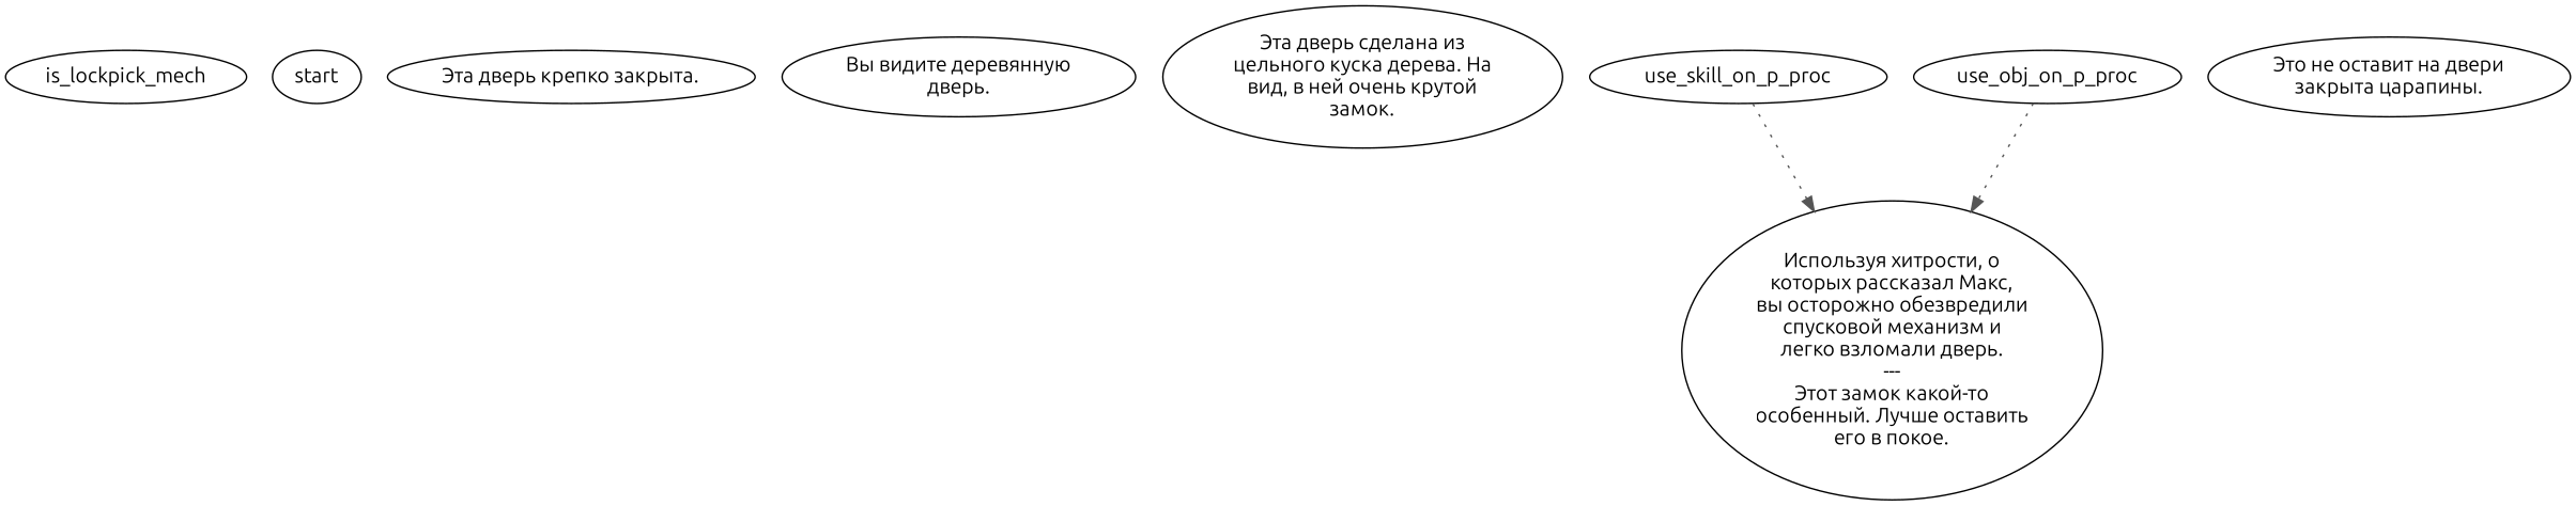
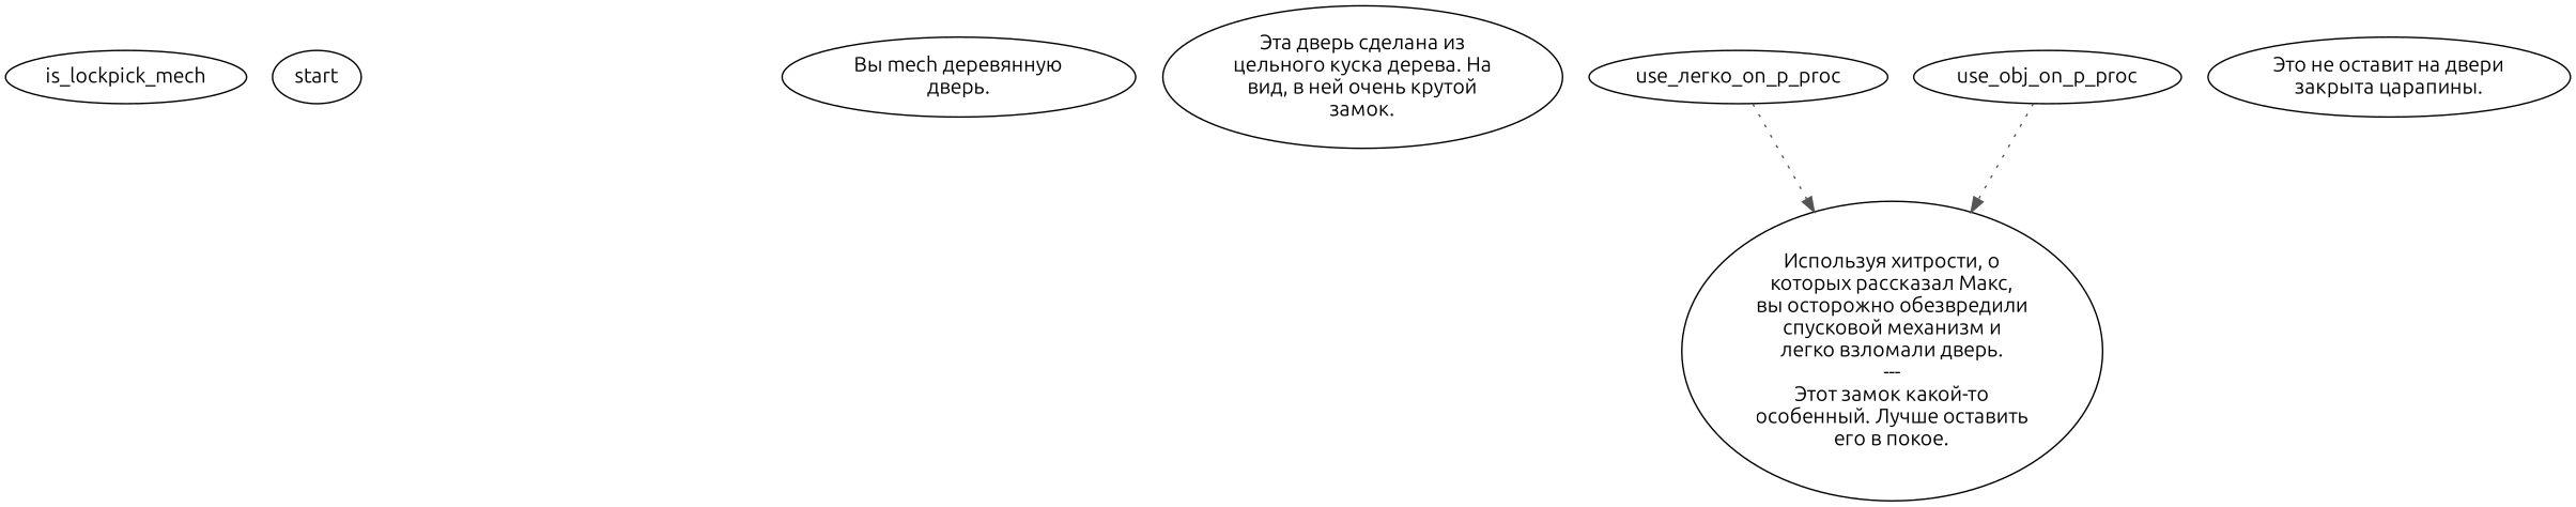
  digraph {
    fontname=Ubuntu
    node [color="#000000" fillcolor="#FFFFFF" fontname=Ubuntu style=filled]
    edge [color="#555555" fontname=Ubuntu style=dotted]
    is_lockpick_mech
    start
-   n3 [label="Эта дверь крепко закрыта."]
-   n4 [label="Вы видите деревянную\nдверь."]
+   n4 [label="Вы mech деревянную\nдверь."]
    n5 [label="Эта дверь сделана из\nцельного куска дерева. На\nвид, в ней очень крутой\nзамок."]
    n6 [label="Используя хитрости, о\nкоторых рассказал Макс,\nвы осторожно обезвредили\nспусковой механизм и\nлегко взломали дверь.\n---\nЭтот замок какой-то\nособенный. Лучше оставить\nего в покое."]
    n7 [label="Это не оставит на двери\nзакрыта царапины."]
-   use_skill_on_p_proc
+   use_skill_on_p_proc [label="use_легко_on_p_proc"]
    use_obj_on_p_proc
    use_skill_on_p_proc -> n6
    use_obj_on_p_proc -> n6
  }
